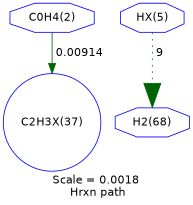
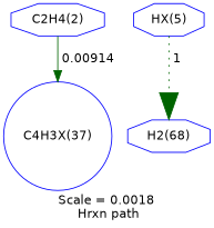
  digraph {
    fontname=Helvetica
    label="Scale = 0.0018\l Hrxn path"
    node [color=blue fontname=Helvetica shape=octagon]
    edge [color=darkgreen fontname=Helvetica]
-   n1 [label="C0H4(2)"]
-   n2 [label="C2H3X(37)" shape=circle]
+   n1 [label="C2H4(2)"]
+   n2 [label="C4H3X(37)" shape=circle]
    n3 [label="HX(5)"]
    n4 [label="H2(68)"]
    n1 -> n2 [arrowsize=1.24 label=" 0.00914" style=solid]
-   n3 -> n4 [arrowsize=3 label=" 9" style=dotted]
+   n3 -> n4 [arrowsize=3 label=" 1" style=dotted]
  }
